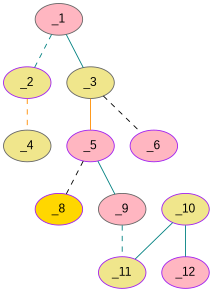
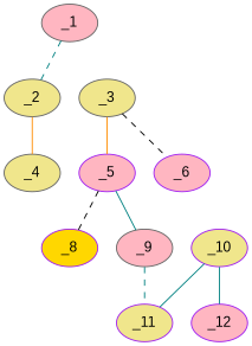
  graph {
    fontname="Liberation Sans"
    node [charge=0 chem=1 color=purple fillcolor=lightpink fontname="Liberation Sans" style=filled symbol="C  " x=4.5981 y=-0.5]
    edge [color=teal fontname="Liberation Sans" style=solid valence=1]
    _1 [color=gray40 x=3.7321 y=0.5]
-   _2 [fillcolor=khaki y=1]
+   _2 [color=gray40 fillcolor=khaki y=1]
    _3 [chem=4 color=gray40 fillcolor=khaki symbol="N  " x=3.7321]
    _4 [color=gray40 fillcolor=khaki y=2]
    _5 [x=2.866 y=-1]
    _6 [chem=4 symbol="N  " y=-1]
    _8 [chem=2 fillcolor=gold symbol="O  " x=2]
    _9 [color=gray40 x=2.866 y=-2]
    _11 [fillcolor=khaki x=3.732 y=-2.5]
    _10 [fillcolor=khaki y=-2]
    _12 [chem=2 symbol="O  " x=5.4641 y=-2.5]
    _1 -- _2 [style=dashed]
-   _1 -- _3
-   _2 -- _4 [color=darkorange style=dashed]
+   _2 -- _4 [color=darkorange]
    _3 -- _5 [color=darkorange]
    _3 -- _6 [color=black style=dashed]
    _5 -- _8 [color=black style=dashed valence=2]
    _5 -- _9
    _9 -- _11 [style=dashed valence=2]
    _10 -- _11
    _10 -- _12 [valence=2]
  }
